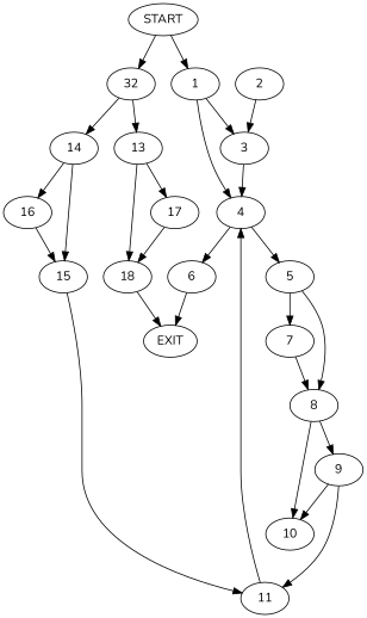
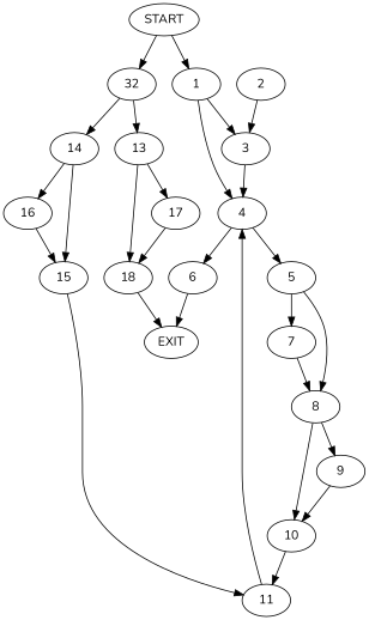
  digraph {
    fontname=Nunito
    node [fontname=Nunito]
    edge [fontname=Nunito]
    n1 [label=START]
    1
    n3 [label=32]
    3
    4
    13
    14
    n8 [label=EXIT]
    2
    5
    6
    7
    8
    9
    10
    11
    17
    18
    15
    16
    n1 -> 1
    n1 -> n3
    1 -> 3
    1 -> 4
    n3 -> 13
    n3 -> 14
    3 -> 4
    4 -> 5
    4 -> 6
    13 -> 17
    13 -> 18
    14 -> 15
    14 -> 16
    2 -> 3
    5 -> 7
    5 -> 8
    6 -> n8
    7 -> 8
    8 -> 9
    8 -> 10
    9 -> 10
-   9 -> 11
+   10 -> 11
    11 -> 4
    17 -> 18
    18 -> n8
    15 -> 11
    16 -> 15
  }
